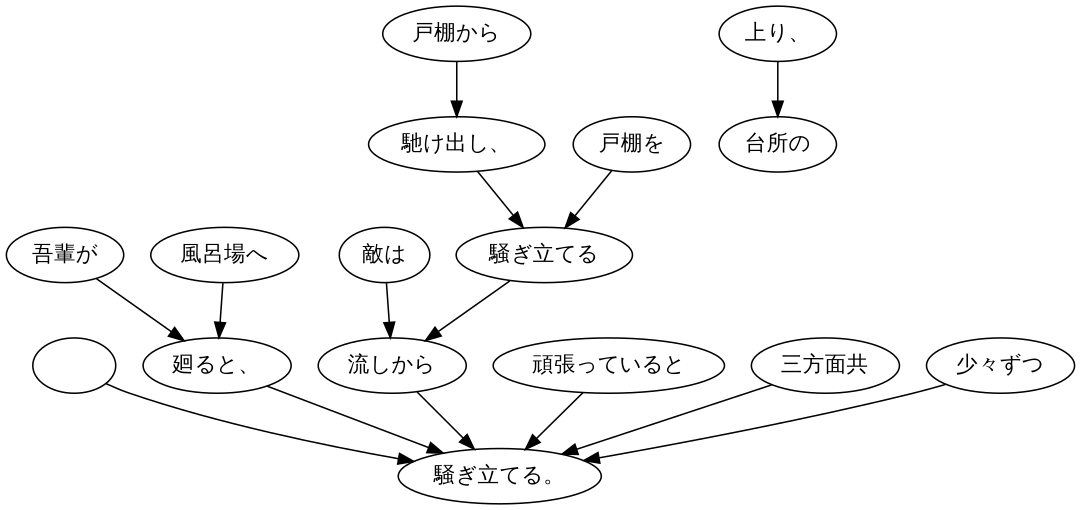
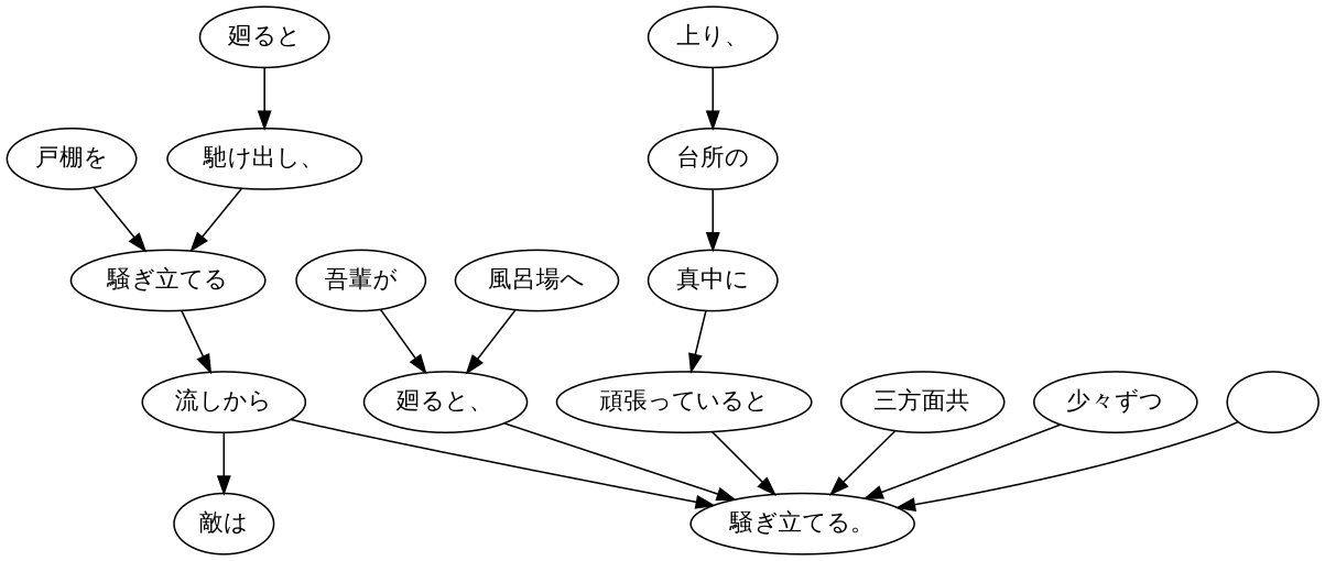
  digraph {
    n1 [label="　"]
    n2 [label="騒ぎ立てる。"]
    n3 [label="吾輩が"]
    n4 [label="廻ると、"]
    n5 [label="風呂場へ"]
    n6 [label="敵は"]
    n7 [label="流しから"]
-   n8 [label="戸棚から"]
+   n8 [label="廻ると"]
    n9 [label="馳け出し、"]
    n10 [label="騒ぎ立てる"]
    n11 [label="戸棚を"]
    n12 [label="上り、"]
    n13 [label="台所の"]
+   n14 [label="真中に"]
    n15 [label="頑張っていると"]
    n16 [label="三方面共"]
    n17 [label="少々ずつ"]
    n1 -> n2
    n3 -> n4
    n4 -> n2
    n5 -> n4
-   n6 -> n7
+   n7 -> n6
    n7 -> n2
    n8 -> n9
    n9 -> n10
    n10 -> n7
    n11 -> n10
    n12 -> n13
+   n13 -> n14
+   n14 -> n15
    n15 -> n2
    n16 -> n2
    n17 -> n2
  }
